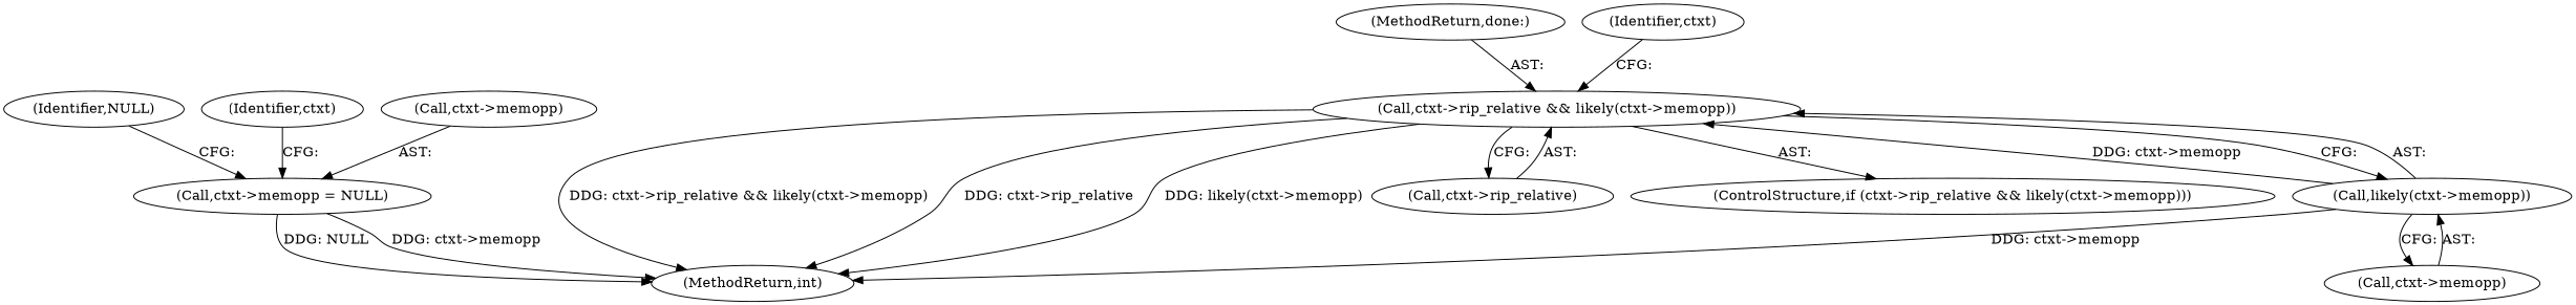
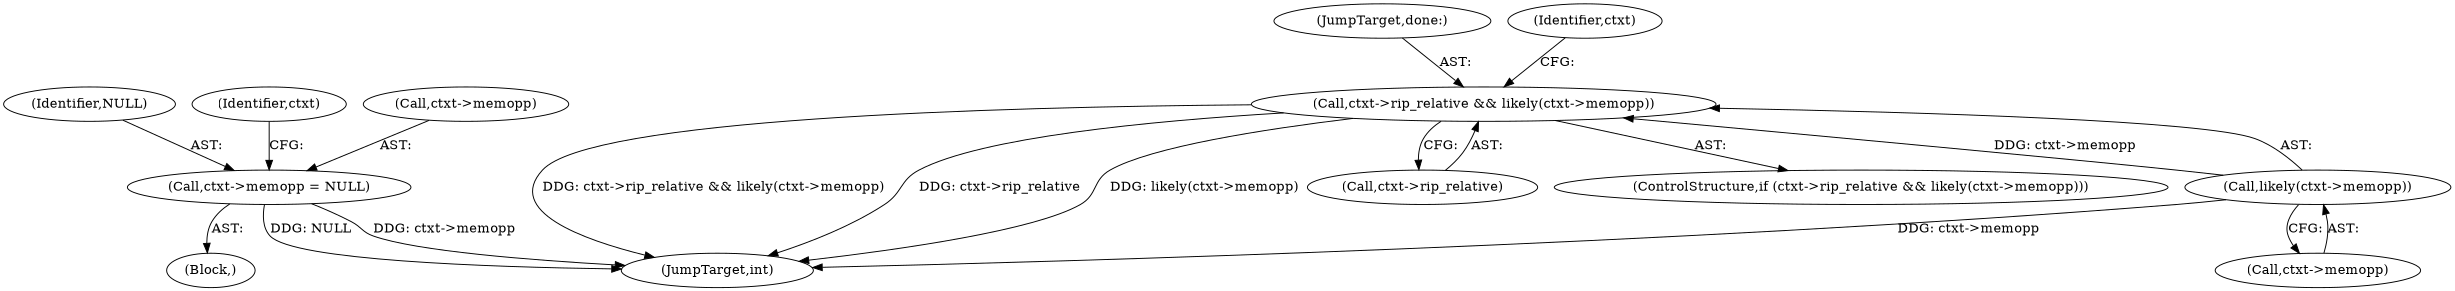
  digraph {
    n1 [label="(Call,ctxt->rip_relative && likely(ctxt->memopp))"]
    n2 [label="(Call,likely(ctxt->memopp))"]
    n3 [label="(ControlStructure,if (ctxt->rip_relative && likely(ctxt->memopp)))"]
-   n4 [label="(MethodReturn,int)"]
+   n4 [label="(JumpTarget,int)"]
    n5 [label="(Call,ctxt->rip_relative)"]
    n6 [label="(Call,ctxt->memopp)"]
    n7 [label="(Call,ctxt->memopp = NULL)"]
+   n8 [label="(Block,)"]
    n9 [label="(Identifier,NULL)"]
    n10 [label="(Identifier,ctxt)"]
    n11 [label="(Call,ctxt->memopp)"]
-   n12 [label="(MethodReturn,done:)"]
+   n12 [label="(JumpTarget,done:)"]
    n13 [label="(Identifier,ctxt)"]
-   n1 -> n2 [label="CFG: "]
    n1 -> n3 [label="AST: "]
    n1 -> n4 [label="DDG: ctxt->rip_relative && likely(ctxt->memopp)"]
    n1 -> n4 [label="DDG: ctxt->rip_relative"]
    n1 -> n4 [label="DDG: likely(ctxt->memopp)"]
    n1 -> n5 [label="CFG: "]
    n2 -> n1 [label="AST: "]
    n2 -> n1 [label="DDG: ctxt->memopp"]
    n2 -> n4 [label="DDG: ctxt->memopp"]
    n2 -> n6 [label="CFG: "]
    n5 -> n1 [label="AST: "]
    n6 -> n2 [label="AST: "]
    n7 -> n4 [label="DDG: NULL"]
    n7 -> n4 [label="DDG: ctxt->memopp"]
-   n9 -> n7 [label="CFG: "]
+   n7 -> n8 [label="AST: "]
+   n9 -> n7 [label="AST: "]
    n10 -> n7 [label="CFG: "]
    n11 -> n7 [label="AST: "]
    n12 -> n1 [label="AST: "]
    n13 -> n1 [label="CFG: "]
  }
